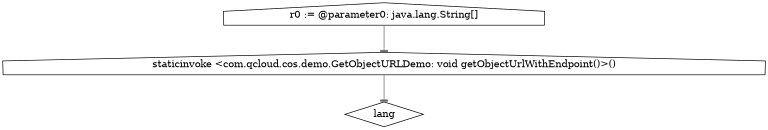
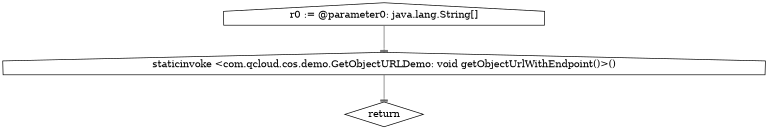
  digraph {
    node [shape=house]
    edge [color=gray40 style=solid arrowhead=tee]
    "r0 := @parameter0: java.lang.String[]"
    "staticinvoke <com.qcloud.cos.demo.GetObjectURLDemo: void getObjectUrlWithEndpoint()>()"
-   return [shape=diamond label=lang]
+   return [shape=diamond]
    "r0 := @parameter0: java.lang.String[]" -> "staticinvoke <com.qcloud.cos.demo.GetObjectURLDemo: void getObjectUrlWithEndpoint()>()"
    "staticinvoke <com.qcloud.cos.demo.GetObjectURLDemo: void getObjectUrlWithEndpoint()>()" -> return
  }
